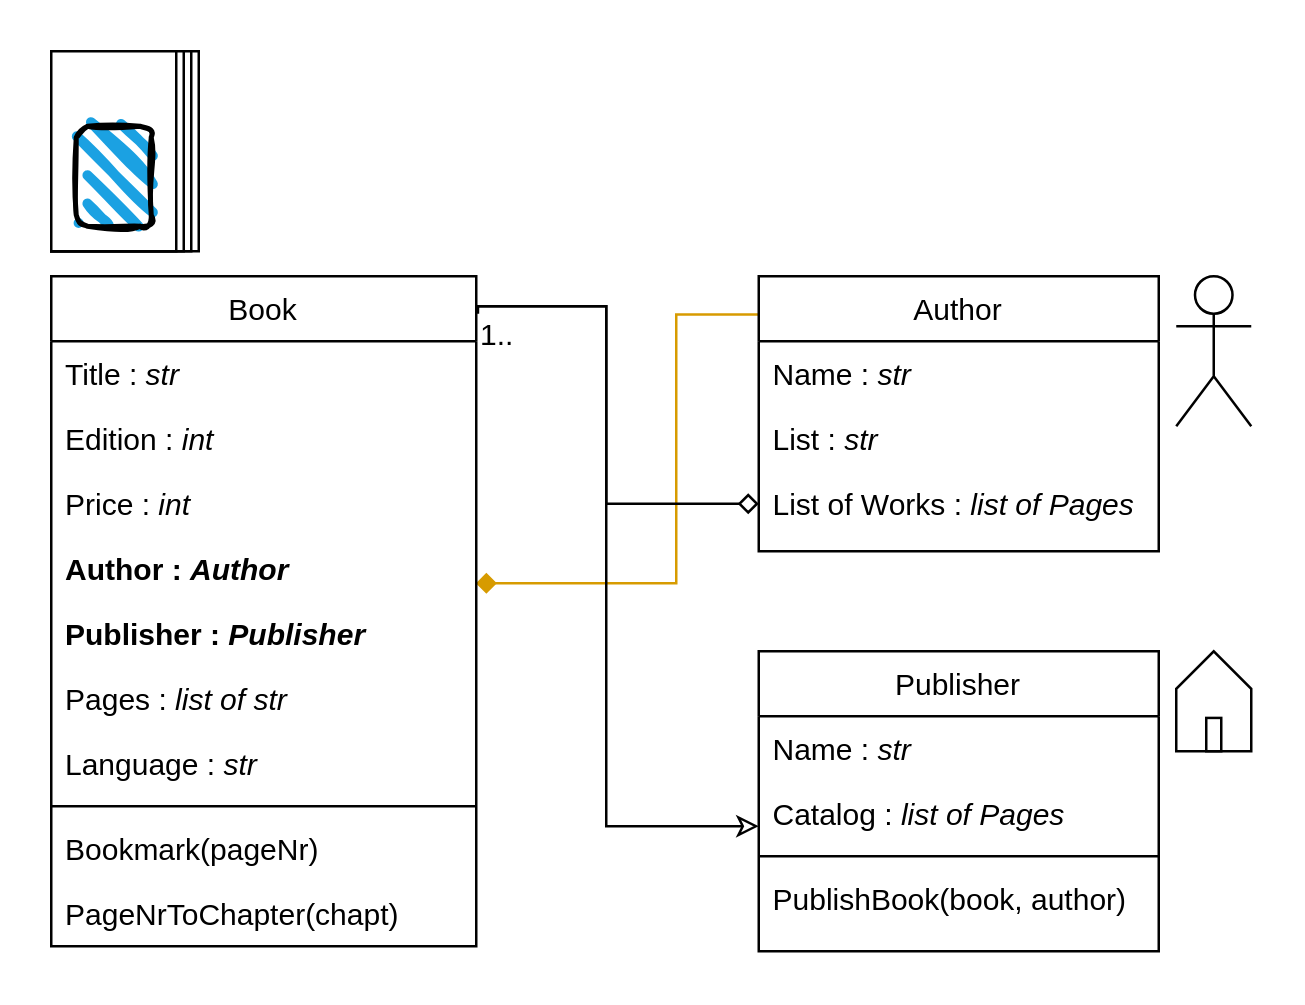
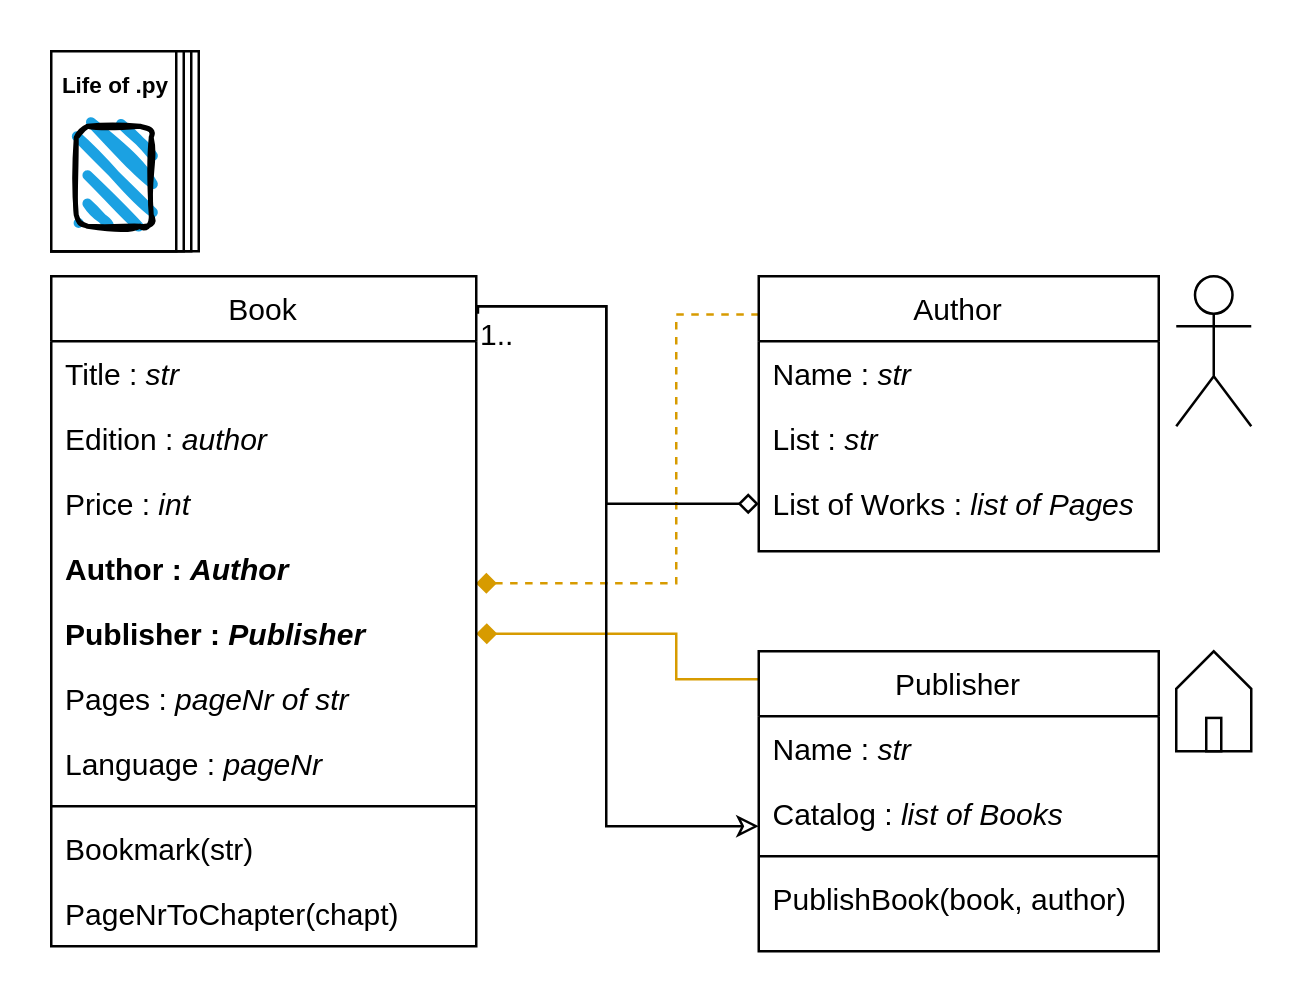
  <mxCell id="0" />
  <mxCell id="1" parent="0" />
- <mxCell id="2" value="" style="endArrow=none;shadow=0;strokeWidth=1;rounded=0;endFill=0;edgeStyle=elbowEdgeStyle;elbow=horizontal;exitX=0.999;exitY=0.724;exitDx=0;exitDy=0;exitPerimeter=0;entryX=0.009;entryY=0.139;entryDx=0;entryDy=0;entryPerimeter=0;startArrow=diamond;startFill=1;fillColor=#ffe6cc;strokeColor=#d79b00;" edge="1" parent="1" source="21" target="33"><mxGeometry x="0.5" y="41" relative="1" as="geometry"><mxPoint x="180" y="70" as="sourcePoint" /><mxPoint x="308" y="70" as="targetPoint" /><mxPoint x="-40" y="32" as="offset" /><Array as="points"><mxPoint x="270" y="125" /><mxPoint x="220" y="200" /><mxPoint x="230" y="175" /></Array></mxGeometry></mxCell>
+ <mxCell id="2" value="" style="endArrow=none;shadow=0;strokeWidth=1;rounded=0;endFill=0;edgeStyle=elbowEdgeStyle;elbow=horizontal;exitX=0.999;exitY=0.724;exitDx=0;exitDy=0;exitPerimeter=0;entryX=0.009;entryY=0.139;entryDx=0;entryDy=0;entryPerimeter=0;startArrow=diamond;startFill=1;fillColor=#ffe6cc;strokeColor=#d79b00;dashed=1;" edge="1" parent="1" source="21" target="33"><mxGeometry x="0.5" y="41" relative="1" as="geometry"><mxPoint x="180" y="70" as="sourcePoint" /><mxPoint x="308" y="70" as="targetPoint" /><mxPoint x="-40" y="32" as="offset" /><Array as="points"><mxPoint x="270" y="125" /><mxPoint x="220" y="200" /><mxPoint x="230" y="175" /></Array></mxGeometry></mxCell>
+ <mxCell id="3" value="" style="endArrow=none;shadow=0;strokeWidth=1;rounded=0;endFill=0;edgeStyle=elbowEdgeStyle;elbow=horizontal;entryX=-0.001;entryY=0.093;entryDx=0;entryDy=0;entryPerimeter=0;startArrow=diamond;startFill=1;fillColor=#ffe6cc;strokeColor=#d79b00;" edge="1" parent="1" source="22" target="28"><mxGeometry x="0.5" y="41" relative="1" as="geometry"><mxPoint x="200" y="337.534" as="sourcePoint" /><mxPoint x="291.6" y="280" as="targetPoint" /><mxPoint x="-40" y="32" as="offset" /><Array as="points"><mxPoint x="270" y="253" /><mxPoint x="240.16" y="304.71" /><mxPoint x="250.16" y="279.71" /></Array></mxGeometry></mxCell>
  <mxCell id="4" value="" style="endArrow=none;shadow=0;strokeWidth=1;rounded=0;endFill=0;edgeStyle=elbowEdgeStyle;elbow=horizontal;exitX=0;exitY=0.5;exitDx=0;exitDy=0;startArrow=diamond;startFill=0;" edge="1" parent="1" source="36"><mxGeometry x="0.5" y="41" relative="1" as="geometry"><mxPoint x="130" y="50" as="sourcePoint" /><mxPoint x="190" y="122" as="targetPoint" /><mxPoint x="-40" y="32" as="offset" /><Array as="points"><mxPoint x="242" y="160" /></Array></mxGeometry></mxCell>
  <mxCell id="5" value="1.." style="resizable=0;align=left;verticalAlign=bottom;labelBackgroundColor=none;fontSize=12;" connectable="0" vertex="1" parent="4"><mxGeometry x="-1" relative="1" as="geometry"><mxPoint x="-113" y="-59" as="offset" /></mxGeometry></mxCell>
  <mxCell id="6" value="" style="endArrow=classic;html=1;edgeStyle=orthogonalEdgeStyle;rounded=0;exitX=1.004;exitY=0.056;exitDx=0;exitDy=0;exitPerimeter=0;endFill=0;" edge="1" parent="1" source="17" target="28"><mxGeometry width="50" height="50" relative="1" as="geometry"><mxPoint x="270" y="200" as="sourcePoint" /><mxPoint x="300" y="230" as="targetPoint" /><Array as="points"><mxPoint x="191" y="122" /><mxPoint x="242" y="122" /><mxPoint x="242" y="330" /></Array></mxGeometry></mxCell>
  <mxCell id="7" value="" style="shape=umlActor;verticalLabelPosition=bottom;verticalAlign=top;html=1;outlineConnect=0;" vertex="1" parent="1"><mxGeometry x="470" y="110" width="30" height="60" as="geometry" /></mxCell>
  <mxCell id="8" value="" style="whiteSpace=wrap;html=1;" vertex="1" parent="1"><mxGeometry x="20" y="20" width="59" height="80" as="geometry" /></mxCell>
  <mxCell id="9" value="" style="whiteSpace=wrap;html=1;" vertex="1" parent="1"><mxGeometry x="20" y="20" width="56" height="80" as="geometry" /></mxCell>
  <mxCell id="10" value="" style="whiteSpace=wrap;html=1;" vertex="1" parent="1"><mxGeometry x="20" y="20" width="53" height="80" as="geometry" /></mxCell>
  <mxCell id="11" value="" style="whiteSpace=wrap;html=1;" vertex="1" parent="1"><mxGeometry x="20" y="20" width="50" height="80" as="geometry" /></mxCell>
  <mxCell id="12" value="" style="rounded=1;whiteSpace=wrap;html=1;strokeWidth=2;fillWeight=4;hachureGap=8;hachureAngle=45;fillColor=#1ba1e2;sketch=1;" vertex="1" parent="1"><mxGeometry x="30" y="50" width="30" height="40" as="geometry" /></mxCell>
+ <mxCell id="13" value="&lt;font style=&quot;font-size: 9px;&quot;&gt;Life of .py&lt;/font&gt;" style="text;html=1;strokeColor=none;fillColor=none;align=center;verticalAlign=middle;whiteSpace=wrap;rounded=0;fontSize=9;fontStyle=1" vertex="1" parent="1"><mxGeometry x="21" y="24" width="50" height="20" as="geometry" /></mxCell>
  <mxCell id="14" value="" style="group" vertex="1" connectable="0" parent="1"><mxGeometry x="470" y="260" width="30" height="40" as="geometry" /></mxCell>
  <mxCell id="15" value="" style="shape=offPageConnector;whiteSpace=wrap;html=1;rotation=-180;" vertex="1" parent="14"><mxGeometry width="30" height="40" as="geometry" /></mxCell>
  <mxCell id="16" value="" style="rounded=0;whiteSpace=wrap;html=1;" vertex="1" parent="14"><mxGeometry x="12" y="26.667" width="6" height="13.333" as="geometry" /></mxCell>
  <mxCell id="17" value="Book" style="swimlane;fontStyle=0;align=center;verticalAlign=top;childLayout=stackLayout;horizontal=1;startSize=26;horizontalStack=0;resizeParent=1;resizeLast=0;collapsible=1;marginBottom=0;rounded=0;shadow=0;strokeWidth=1;" vertex="1" parent="1"><mxGeometry x="20" y="110" width="170" height="268" as="geometry"><mxRectangle x="230" y="140" width="160" height="26" as="alternateBounds" /></mxGeometry></mxCell>
  <mxCell id="18" value="Title : &lt;i&gt;str&amp;nbsp;&lt;/i&gt;" style="text;align=left;verticalAlign=top;spacingLeft=4;spacingRight=4;overflow=hidden;rotatable=0;points=[[0,0.5],[1,0.5]];portConstraint=eastwest;html=1;" vertex="1" parent="17"><mxGeometry y="26" width="170" height="26" as="geometry" /></mxCell>
- <mxCell id="19" value="Edition : &lt;i&gt;int&amp;nbsp;&lt;/i&gt;" style="text;align=left;verticalAlign=top;spacingLeft=4;spacingRight=4;overflow=hidden;rotatable=0;points=[[0,0.5],[1,0.5]];portConstraint=eastwest;rounded=0;shadow=0;html=1;" vertex="1" parent="17"><mxGeometry y="52" width="170" height="26" as="geometry" /></mxCell>
+ <mxCell id="19" value="Edition : &lt;i&gt;author&amp;nbsp;&lt;/i&gt;" style="text;align=left;verticalAlign=top;spacingLeft=4;spacingRight=4;overflow=hidden;rotatable=0;points=[[0,0.5],[1,0.5]];portConstraint=eastwest;rounded=0;shadow=0;html=1;" vertex="1" parent="17"><mxGeometry y="52" width="170" height="26" as="geometry" /></mxCell>
  <mxCell id="20" value="Price : &lt;i&gt;int&amp;nbsp;&lt;/i&gt;&lt;span&gt;&lt;/span&gt;&lt;span&gt;&lt;/span&gt;" style="text;align=left;verticalAlign=top;spacingLeft=4;spacingRight=4;overflow=hidden;rotatable=0;points=[[0,0.5],[1,0.5]];portConstraint=eastwest;rounded=0;shadow=0;html=1;" vertex="1" parent="17"><mxGeometry y="78" width="170" height="26" as="geometry" /></mxCell>
  <mxCell id="21" value="Author : &lt;i&gt;Author&amp;nbsp;&lt;/i&gt;" style="text;align=left;verticalAlign=top;spacingLeft=4;spacingRight=4;overflow=hidden;rotatable=0;points=[[0,0.5],[1,0.5]];portConstraint=eastwest;rounded=0;shadow=0;html=1;fontStyle=1" vertex="1" parent="17"><mxGeometry y="104" width="170" height="26" as="geometry" /></mxCell>
  <mxCell id="22" value="Publisher : &lt;i&gt;Publisher&amp;nbsp;&lt;/i&gt;" style="text;align=left;verticalAlign=top;spacingLeft=4;spacingRight=4;overflow=hidden;rotatable=0;points=[[0,0.5],[1,0.5]];portConstraint=eastwest;rounded=0;shadow=0;html=1;fontStyle=1" vertex="1" parent="17"><mxGeometry y="130" width="170" height="26" as="geometry" /></mxCell>
- <mxCell id="23" value="Pages : &lt;i&gt;list of str&amp;nbsp;&lt;/i&gt;" style="text;align=left;verticalAlign=top;spacingLeft=4;spacingRight=4;overflow=hidden;rotatable=0;points=[[0,0.5],[1,0.5]];portConstraint=eastwest;rounded=0;shadow=0;html=1;" vertex="1" parent="17"><mxGeometry y="156" width="170" height="26" as="geometry" /></mxCell>
- <mxCell id="24" value="Language : &lt;i&gt;str&amp;nbsp;&lt;/i&gt;" style="text;align=left;verticalAlign=top;spacingLeft=4;spacingRight=4;overflow=hidden;rotatable=0;points=[[0,0.5],[1,0.5]];portConstraint=eastwest;rounded=0;shadow=0;html=1;" vertex="1" parent="17"><mxGeometry y="182" width="170" height="26" as="geometry" /></mxCell>
+ <mxCell id="23" value="Pages : &lt;i&gt;pageNr of str&amp;nbsp;&lt;/i&gt;" style="text;align=left;verticalAlign=top;spacingLeft=4;spacingRight=4;overflow=hidden;rotatable=0;points=[[0,0.5],[1,0.5]];portConstraint=eastwest;rounded=0;shadow=0;html=1;" vertex="1" parent="17"><mxGeometry y="156" width="170" height="26" as="geometry" /></mxCell>
+ <mxCell id="24" value="Language : &lt;i&gt;pageNr&amp;nbsp;&lt;/i&gt;" style="text;align=left;verticalAlign=top;spacingLeft=4;spacingRight=4;overflow=hidden;rotatable=0;points=[[0,0.5],[1,0.5]];portConstraint=eastwest;rounded=0;shadow=0;html=1;" vertex="1" parent="17"><mxGeometry y="182" width="170" height="26" as="geometry" /></mxCell>
  <mxCell id="25" value="" style="line;html=1;strokeWidth=1;align=left;verticalAlign=middle;spacingTop=-1;spacingLeft=3;spacingRight=3;rotatable=0;labelPosition=right;points=[];portConstraint=eastwest;" vertex="1" parent="17"><mxGeometry y="208" width="170" height="8" as="geometry" /></mxCell>
- <mxCell id="26" value="Bookmark(pageNr)" style="text;align=left;verticalAlign=top;spacingLeft=4;spacingRight=4;overflow=hidden;rotatable=0;points=[[0,0.5],[1,0.5]];portConstraint=eastwest;" vertex="1" parent="17"><mxGeometry y="216" width="170" height="26" as="geometry" /></mxCell>
+ <mxCell id="26" value="Bookmark(str)" style="text;align=left;verticalAlign=top;spacingLeft=4;spacingRight=4;overflow=hidden;rotatable=0;points=[[0,0.5],[1,0.5]];portConstraint=eastwest;" vertex="1" parent="17"><mxGeometry y="216" width="170" height="26" as="geometry" /></mxCell>
  <mxCell id="27" value="PageNrToChapter(chapt)" style="text;align=left;verticalAlign=top;spacingLeft=4;spacingRight=4;overflow=hidden;rotatable=0;points=[[0,0.5],[1,0.5]];portConstraint=eastwest;" vertex="1" parent="17"><mxGeometry y="242" width="170" height="26" as="geometry" /></mxCell>
  <mxCell id="28" value="Publisher" style="swimlane;fontStyle=0;align=center;verticalAlign=top;childLayout=stackLayout;horizontal=1;startSize=26;horizontalStack=0;resizeParent=1;resizeLast=0;collapsible=1;marginBottom=0;rounded=0;shadow=0;strokeWidth=1;" vertex="1" parent="1"><mxGeometry x="303" y="260" width="160" height="120" as="geometry"><mxRectangle x="230" y="140" width="160" height="26" as="alternateBounds" /></mxGeometry></mxCell>
  <mxCell id="29" value="Name : &lt;i&gt;str&amp;nbsp;&lt;/i&gt;" style="text;align=left;verticalAlign=top;spacingLeft=4;spacingRight=4;overflow=hidden;rotatable=0;points=[[0,0.5],[1,0.5]];portConstraint=eastwest;html=1;" vertex="1" parent="28"><mxGeometry y="26" width="160" height="26" as="geometry" /></mxCell>
- <mxCell id="30" value="Catalog : &lt;i&gt;list of Pages&amp;nbsp;&lt;/i&gt;" style="text;align=left;verticalAlign=top;spacingLeft=4;spacingRight=4;overflow=hidden;rotatable=0;points=[[0,0.5],[1,0.5]];portConstraint=eastwest;rounded=0;shadow=0;html=1;" vertex="1" parent="28"><mxGeometry y="52" width="160" height="26" as="geometry" /></mxCell>
+ <mxCell id="30" value="Catalog : &lt;i&gt;list of Books&amp;nbsp;&lt;/i&gt;" style="text;align=left;verticalAlign=top;spacingLeft=4;spacingRight=4;overflow=hidden;rotatable=0;points=[[0,0.5],[1,0.5]];portConstraint=eastwest;rounded=0;shadow=0;html=1;" vertex="1" parent="28"><mxGeometry y="52" width="160" height="26" as="geometry" /></mxCell>
  <mxCell id="31" value="" style="line;html=1;strokeWidth=1;align=left;verticalAlign=middle;spacingTop=-1;spacingLeft=3;spacingRight=3;rotatable=0;labelPosition=right;points=[];portConstraint=eastwest;" vertex="1" parent="28"><mxGeometry y="78" width="160" height="8" as="geometry" /></mxCell>
  <mxCell id="32" value="PublishBook(book, author)" style="text;align=left;verticalAlign=top;spacingLeft=4;spacingRight=4;overflow=hidden;rotatable=0;points=[[0,0.5],[1,0.5]];portConstraint=eastwest;" vertex="1" parent="28"><mxGeometry y="86" width="160" height="26" as="geometry" /></mxCell>
  <mxCell id="33" value="Author" style="swimlane;fontStyle=0;align=center;verticalAlign=top;childLayout=stackLayout;horizontal=1;startSize=26;horizontalStack=0;resizeParent=1;resizeLast=0;collapsible=1;marginBottom=0;rounded=0;shadow=0;strokeWidth=1;" vertex="1" parent="1"><mxGeometry x="303" y="110" width="160" height="110" as="geometry"><mxRectangle x="230" y="140" width="160" height="26" as="alternateBounds" /></mxGeometry></mxCell>
  <mxCell id="34" value="Name : &lt;i&gt;str&amp;nbsp;&lt;/i&gt;" style="text;align=left;verticalAlign=top;spacingLeft=4;spacingRight=4;overflow=hidden;rotatable=0;points=[[0,0.5],[1,0.5]];portConstraint=eastwest;html=1;" vertex="1" parent="33"><mxGeometry y="26" width="160" height="26" as="geometry" /></mxCell>
  <mxCell id="35" value="List : &lt;i&gt;str&amp;nbsp;&lt;/i&gt;" style="text;align=left;verticalAlign=top;spacingLeft=4;spacingRight=4;overflow=hidden;rotatable=0;points=[[0,0.5],[1,0.5]];portConstraint=eastwest;rounded=0;shadow=0;html=1;" vertex="1" parent="33"><mxGeometry y="52" width="160" height="26" as="geometry" /></mxCell>
  <mxCell id="36" value="List of Works : &lt;i&gt;list of Pages&lt;/i&gt;" style="text;align=left;verticalAlign=top;spacingLeft=4;spacingRight=4;overflow=hidden;rotatable=0;points=[[0,0.5],[1,0.5]];portConstraint=eastwest;rounded=0;shadow=0;html=1;" vertex="1" parent="33"><mxGeometry y="78" width="160" height="26" as="geometry" /></mxCell>
